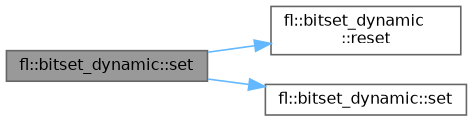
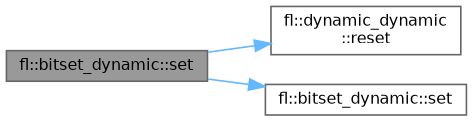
  digraph {
    rankdir=LR
    node [color=grey40 fillcolor=white fontname=Helvetica fontsize=10 shape=box style=filled]
    edge [color=steelblue1 fontname=Helvetica fontsize=10 labelfontname=Helvetica labelfontsize=10 style=solid]
    n1 [color=gray40 fillcolor=grey60 fontcolor=black height=0.2 label="fl::bitset_dynamic::set" width=0.4]
-   n2 [height=0.2 label="fl::bitset_dynamic\l::reset" width=0.4]
+   n2 [height=0.2 label="fl::dynamic_dynamic\l::reset" width=0.4]
    n3 [height=0.2 label="fl::bitset_dynamic::set" width=0.4]
    n1 -> n2
    n1 -> n3
  }
